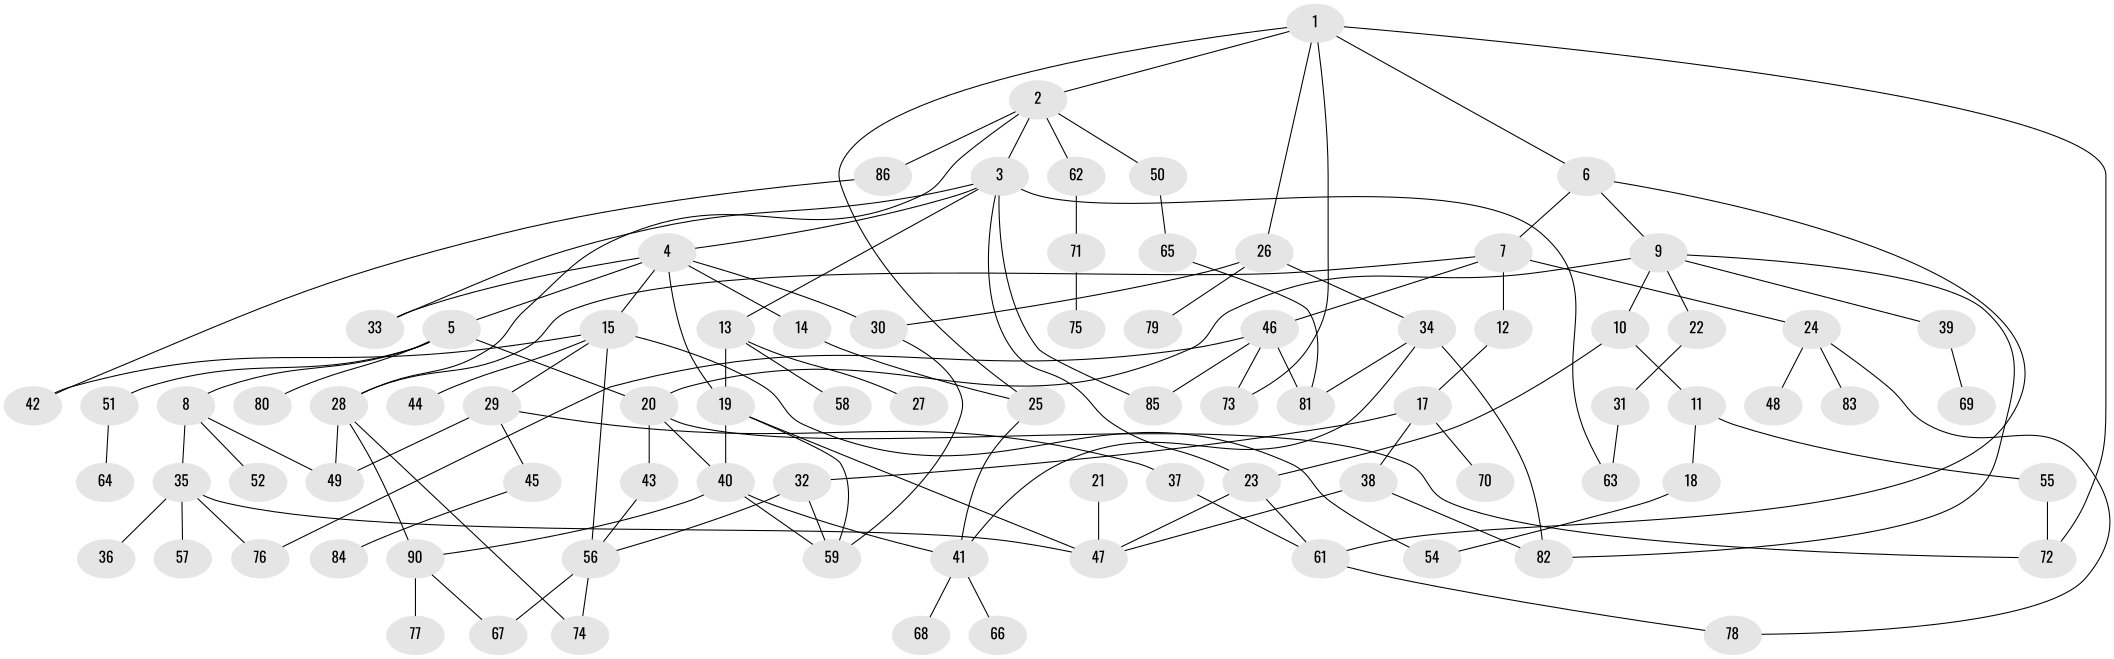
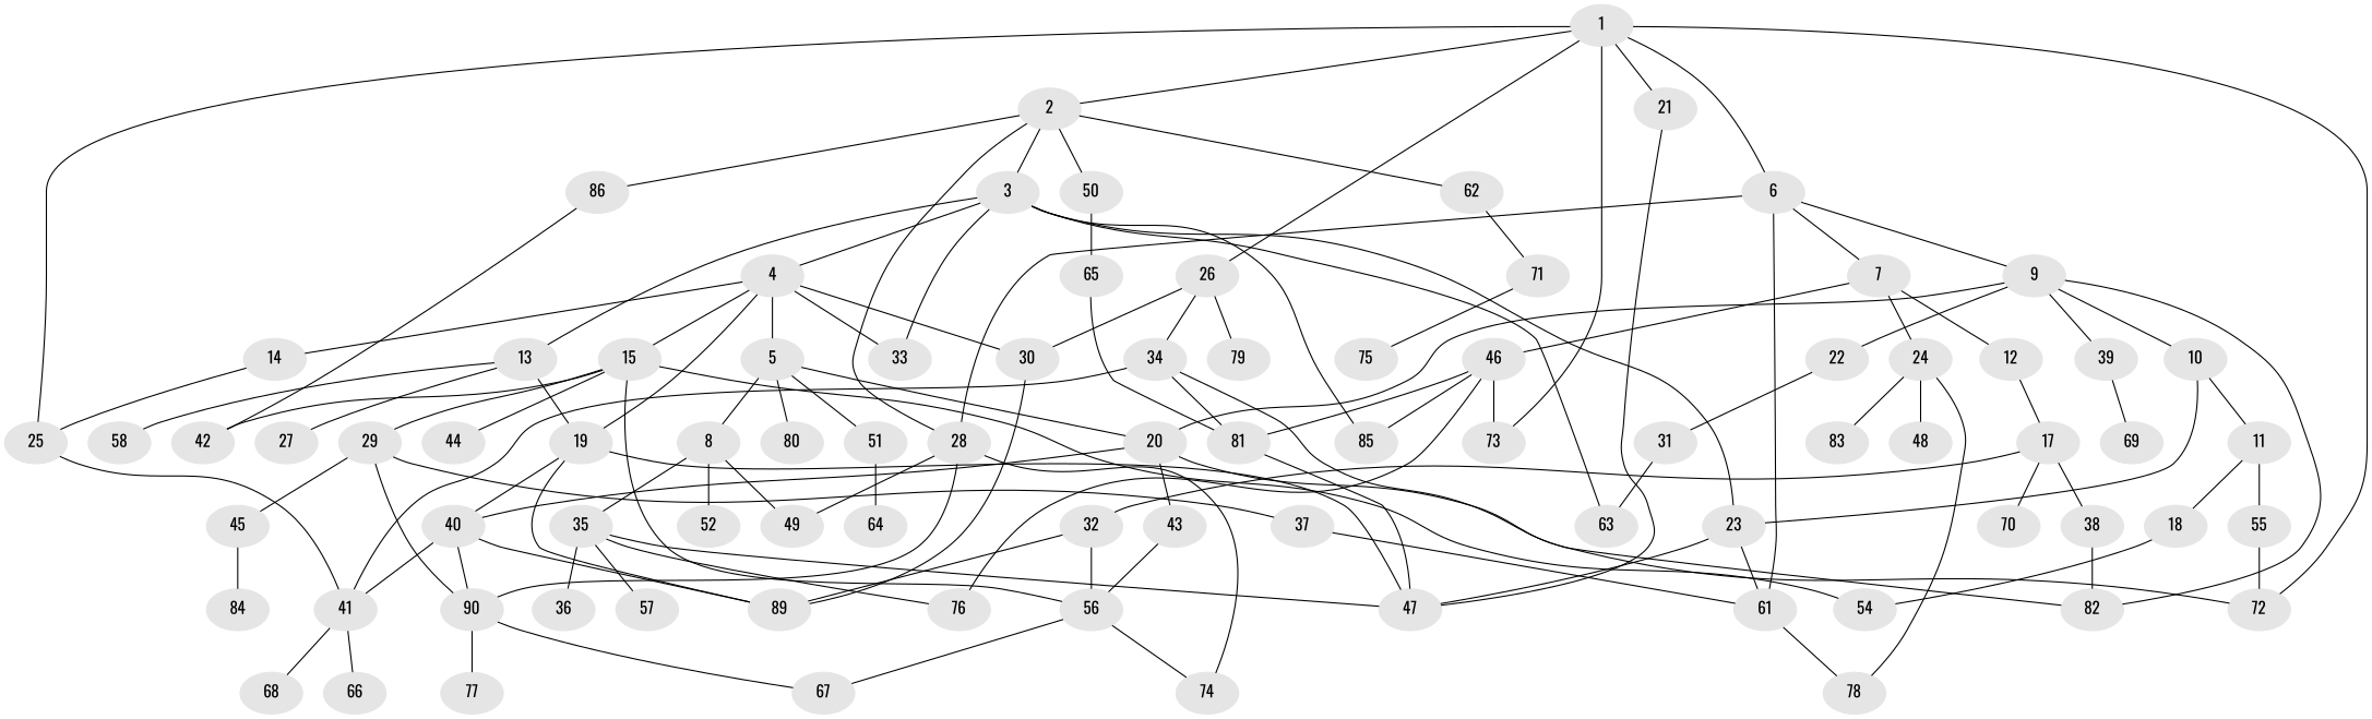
  graph {
    fontname=Oswald
    node [color=gray90 fontname=Oswald style=filled]
    edge [fontname=Oswald]
    1
    2
    6
    21
    25
    26
    72
    73
    3
    n10 [label=86]
    28
    50
    62
    7
    9
    61
    47
    41
    30
    34
    79
    4
    13
    23
    33
    63
    85
    42
    49
    n30 [label=90]
    74
    65
    71
    15
    5
    14
    19
    27
    58
    29
    44
    54
    56
    8
    20
    51
    80
    40
-   59
+   59 [label=89]
    35
    52
    43
    64
    12
    24
    46
    10
    22
    39
    82
    78
    17
    48
    83
    81
    76
    36
    57
    11
    31
    69
    18
    55
    32
    38
    70
    37
    45
    67
    66
    68
    77
    84
    75
    1 -- 2
    1 -- 6
+   1 -- 21
    1 -- 25
    1 -- 26
    1 -- 72
    1 -- 73
    2 -- 3
    2 -- n10
    2 -- 28
    2 -- 50
    2 -- 62
-   7 -- 28
+   6 -- 28
    6 -- 7
    6 -- 9
    6 -- 61
    21 -- 47
    25 -- 41
    26 -- 30
    26 -- 34
    26 -- 79
    3 -- 4
    3 -- 13
    3 -- 23
    3 -- 33
    3 -- 63
    3 -- 85
    n10 -- 42
    28 -- 49
    28 -- n30
    28 -- 74
    50 -- 65
    62 -- 71
    7 -- 12
    7 -- 24
    7 -- 46
    9 -- 20
    9 -- 10
    9 -- 22
    9 -- 39
    9 -- 82
    61 -- 78
    41 -- 66
    41 -- 68
    30 -- 59
    34 -- 41
    34 -- 82
    34 -- 81
    4 -- 30
    4 -- 33
    4 -- 15
    4 -- 5
    4 -- 14
    4 -- 19
    13 -- 19
    13 -- 27
    13 -- 58
    23 -- 61
    23 -- 47
    n30 -- 67
    n30 -- 77
    65 -- 81
    71 -- 75
    15 -- 42
    15 -- 29
    15 -- 44
    15 -- 54
    15 -- 56
    5 -- 8
    5 -- 20
    5 -- 51
    5 -- 80
    14 -- 25
    19 -- 47
    19 -- 40
    19 -- 59
-   29 -- 49
+   29 -- n30
    29 -- 37
    29 -- 45
    56 -- 74
    56 -- 67
    8 -- 49
    8 -- 35
    8 -- 52
    20 -- 72
    20 -- 40
    20 -- 43
    51 -- 64
    40 -- 41
    40 -- n30
    40 -- 59
    35 -- 47
    35 -- 76
    35 -- 36
    35 -- 57
    43 -- 56
    12 -- 17
    24 -- 78
    24 -- 48
    24 -- 83
    46 -- 73
    46 -- 85
    46 -- 81
    46 -- 76
    10 -- 23
    10 -- 11
    22 -- 31
    39 -- 69
    17 -- 32
    17 -- 38
    17 -- 70
    11 -- 18
    11 -- 55
    31 -- 63
    18 -- 54
    55 -- 72
    32 -- 56
    32 -- 59
-   38 -- 47
+   81 -- 47
    38 -- 82
    37 -- 61
    45 -- 84
  }
